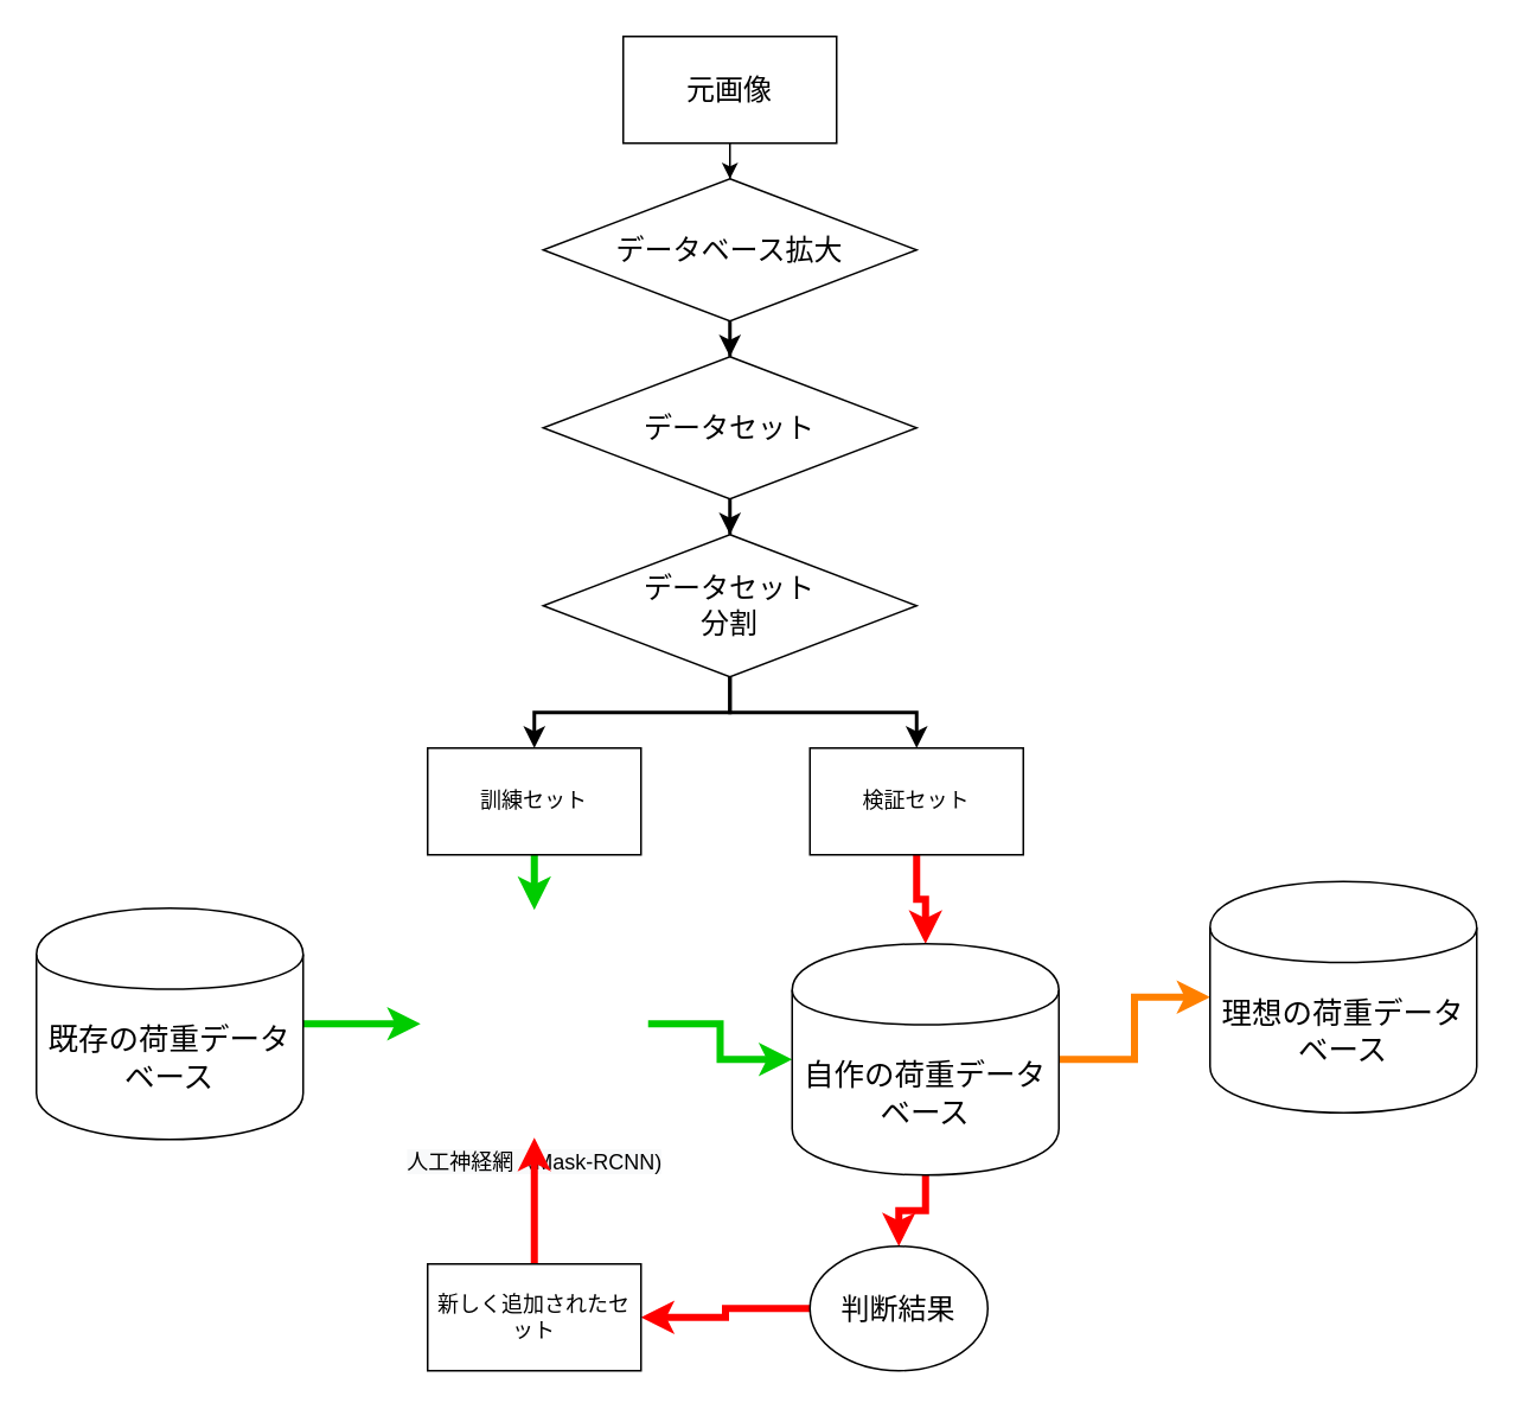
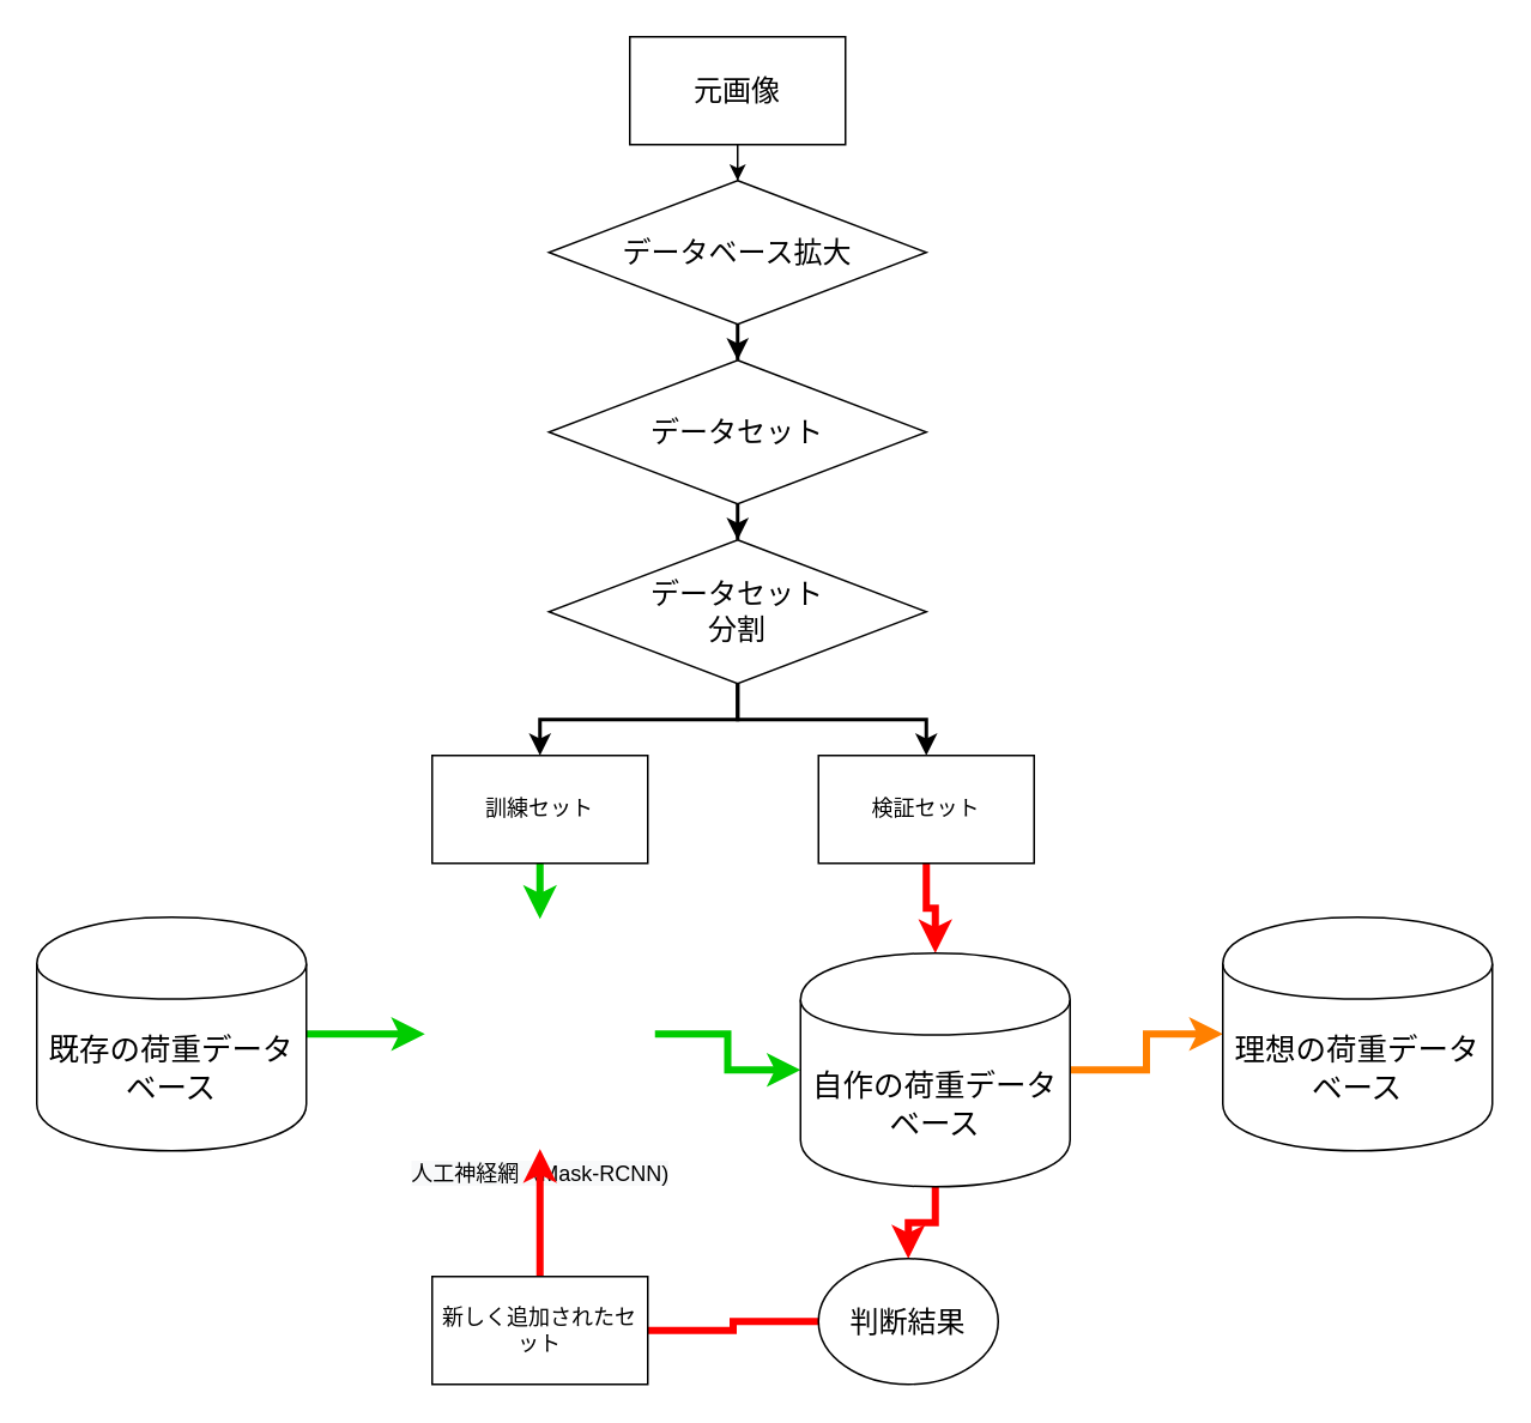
  <mxCell id="0" />
  <mxCell id="1" parent="0" />
  <mxCell id="2" value="" style="edgeStyle=orthogonalEdgeStyle;rounded=0;orthogonalLoop=1;jettySize=auto;html=1;" edge="1" parent="1" source="3" target="5"><mxGeometry relative="1" as="geometry" /></mxCell>
  <mxCell id="3" value="&lt;font style=&quot;font-size: 16px&quot;&gt;元画像&lt;/font&gt;" style="rounded=0;whiteSpace=wrap;html=1;" vertex="1" parent="1"><mxGeometry x="350" y="20" width="120" height="60" as="geometry" /></mxCell>
  <mxCell id="4" value="" style="edgeStyle=orthogonalEdgeStyle;rounded=0;orthogonalLoop=1;jettySize=auto;html=1;strokeWidth=2;" edge="1" parent="1" source="5" target="7"><mxGeometry relative="1" as="geometry" /></mxCell>
  <mxCell id="5" value="&lt;font style=&quot;font-size: 16px&quot;&gt;データベース拡大&lt;/font&gt;" style="rhombus;whiteSpace=wrap;html=1;" vertex="1" parent="1"><mxGeometry x="305" y="100" width="210" height="80" as="geometry" /></mxCell>
  <mxCell id="6" value="" style="edgeStyle=orthogonalEdgeStyle;rounded=0;orthogonalLoop=1;jettySize=auto;html=1;strokeWidth=2;" edge="1" parent="1" source="7" target="10"><mxGeometry relative="1" as="geometry" /></mxCell>
  <mxCell id="7" value="&lt;font style=&quot;font-size: 16px&quot;&gt;データセット&lt;/font&gt;" style="rhombus;whiteSpace=wrap;html=1;" vertex="1" parent="1"><mxGeometry x="305" y="200" width="210" height="80" as="geometry" /></mxCell>
  <mxCell id="8" style="edgeStyle=orthogonalEdgeStyle;rounded=0;orthogonalLoop=1;jettySize=auto;html=1;entryX=0.5;entryY=0;entryDx=0;entryDy=0;strokeWidth=2;" edge="1" parent="1" source="10" target="12"><mxGeometry relative="1" as="geometry" /></mxCell>
  <mxCell id="9" style="edgeStyle=orthogonalEdgeStyle;rounded=0;orthogonalLoop=1;jettySize=auto;html=1;exitX=0.5;exitY=1;exitDx=0;exitDy=0;entryX=0.5;entryY=0;entryDx=0;entryDy=0;strokeWidth=2;" edge="1" parent="1" source="10" target="14"><mxGeometry relative="1" as="geometry" /></mxCell>
  <mxCell id="10" value="&lt;font style=&quot;font-size: 16px&quot;&gt;データセット&lt;br&gt;分割&lt;br&gt;&lt;/font&gt;" style="rhombus;whiteSpace=wrap;html=1;" vertex="1" parent="1"><mxGeometry x="305" y="300" width="210" height="80" as="geometry" /></mxCell>
  <mxCell id="11" style="edgeStyle=orthogonalEdgeStyle;rounded=0;orthogonalLoop=1;jettySize=auto;html=1;entryX=0.5;entryY=0;entryDx=0;entryDy=0;fillColor=#f8cecc;strokeColor=#00CC00;strokeWidth=4;" edge="1" parent="1" source="12" target="16"><mxGeometry relative="1" as="geometry" /></mxCell>
  <mxCell id="12" value="訓練セット" style="rounded=0;whiteSpace=wrap;html=1;" vertex="1" parent="1"><mxGeometry x="240" y="420" width="120" height="60" as="geometry" /></mxCell>
  <mxCell id="13" style="edgeStyle=orthogonalEdgeStyle;rounded=0;orthogonalLoop=1;jettySize=auto;html=1;entryX=0.5;entryY=0;entryDx=0;entryDy=0;strokeColor=#FF0000;strokeWidth=4;" edge="1" parent="1" source="14" target="21"><mxGeometry relative="1" as="geometry" /></mxCell>
  <mxCell id="14" value="検証セット" style="rounded=0;whiteSpace=wrap;html=1;" vertex="1" parent="1"><mxGeometry x="455" y="420" width="120" height="60" as="geometry" /></mxCell>
  <mxCell id="15" style="edgeStyle=orthogonalEdgeStyle;rounded=0;orthogonalLoop=1;jettySize=auto;html=1;exitX=1;exitY=0.5;exitDx=0;exitDy=0;entryX=0;entryY=0.5;entryDx=0;entryDy=0;fillColor=#f8cecc;strokeColor=#00CC00;strokeWidth=4;" edge="1" parent="1" source="16" target="21"><mxGeometry relative="1" as="geometry" /></mxCell>
  <mxCell id="16" value="&lt;span style=&quot;background-color: rgb(248 , 249 , 250)&quot;&gt;人工神経網（Mask-RCNN)&lt;/span&gt;" style="shape=image;html=1;verticalAlign=top;verticalLabelPosition=bottom;labelBackgroundColor=#ffffff;imageAspect=0;aspect=fixed;image=https://cdn0.iconfinder.com/data/icons/education-340/100/Tilda_Icons_1ed_brain-128.png" vertex="1" parent="1"><mxGeometry x="236" y="511" width="128" height="128" as="geometry" /></mxCell>
  <mxCell id="17" style="edgeStyle=orthogonalEdgeStyle;rounded=0;orthogonalLoop=1;jettySize=auto;html=1;exitX=1;exitY=0.5;exitDx=0;exitDy=0;entryX=0;entryY=0.5;entryDx=0;entryDy=0;fillColor=#f8cecc;strokeColor=#00CC00;strokeWidth=4;" edge="1" parent="1" source="18" target="16"><mxGeometry relative="1" as="geometry" /></mxCell>
  <mxCell id="18" value="&lt;font style=&quot;font-size: 17px&quot;&gt;既存の荷重データベース&lt;/font&gt;" style="shape=cylinder;whiteSpace=wrap;html=1;boundedLbl=1;backgroundOutline=1;" vertex="1" parent="1"><mxGeometry x="20" y="510" width="150" height="130" as="geometry" /></mxCell>
  <mxCell id="19" style="edgeStyle=orthogonalEdgeStyle;rounded=0;orthogonalLoop=1;jettySize=auto;html=1;entryX=0.5;entryY=0;entryDx=0;entryDy=0;strokeColor=#FF0000;strokeWidth=4;" edge="1" parent="1" source="21" target="23"><mxGeometry relative="1" as="geometry" /></mxCell>
  <mxCell id="20" style="edgeStyle=orthogonalEdgeStyle;rounded=0;orthogonalLoop=1;jettySize=auto;html=1;exitX=1;exitY=0.5;exitDx=0;exitDy=0;entryX=0;entryY=0.5;entryDx=0;entryDy=0;strokeColor=#FF8000;strokeWidth=4;" edge="1" parent="1" source="21" target="26"><mxGeometry relative="1" as="geometry" /></mxCell>
  <mxCell id="21" value="&lt;font style=&quot;font-size: 17px&quot;&gt;自作の荷重データベース&lt;/font&gt;" style="shape=cylinder;whiteSpace=wrap;html=1;boundedLbl=1;backgroundOutline=1;" vertex="1" parent="1"><mxGeometry x="445" y="530" width="150" height="130" as="geometry" /></mxCell>
- <mxCell id="22" style="edgeStyle=orthogonalEdgeStyle;rounded=0;orthogonalLoop=1;jettySize=auto;html=1;entryX=1;entryY=0.5;entryDx=0;entryDy=0;strokeColor=#FF0000;strokeWidth=4;" edge="1" parent="1" source="23" target="25"><mxGeometry relative="1" as="geometry" /></mxCell>
+ <mxCell id="22" style="edgeStyle=orthogonalEdgeStyle;rounded=0;orthogonalLoop=1;jettySize=auto;html=1;entryX=1;entryY=0.5;entryDx=0;entryDy=0;strokeColor=#FF0000;strokeWidth=4;endArrow=none;" edge="1" parent="1" source="23" target="25"><mxGeometry relative="1" as="geometry" /></mxCell>
  <mxCell id="23" value="&lt;font style=&quot;font-size: 16px&quot;&gt;判断結果&lt;/font&gt;" style="ellipse;whiteSpace=wrap;html=1;" vertex="1" parent="1"><mxGeometry x="455" y="700" width="100" height="70" as="geometry" /></mxCell>
  <mxCell id="24" style="edgeStyle=orthogonalEdgeStyle;rounded=0;orthogonalLoop=1;jettySize=auto;html=1;exitX=0.5;exitY=0;exitDx=0;exitDy=0;entryX=0.5;entryY=1;entryDx=0;entryDy=0;strokeColor=#FF0000;strokeWidth=4;" edge="1" parent="1" source="25" target="16"><mxGeometry relative="1" as="geometry" /></mxCell>
  <mxCell id="25" value="新しく追加されたセット" style="rounded=0;whiteSpace=wrap;html=1;" vertex="1" parent="1"><mxGeometry x="240" y="710" width="120" height="60" as="geometry" /></mxCell>
- <mxCell id="26" value="&lt;font style=&quot;font-size: 17px&quot;&gt;理想の荷重データベース&lt;/font&gt;" style="shape=cylinder;whiteSpace=wrap;html=1;boundedLbl=1;backgroundOutline=1;" vertex="1" parent="1"><mxGeometry x="680" y="495" width="150" height="130" as="geometry" /></mxCell>
+ <mxCell id="26" value="&lt;font style=&quot;font-size: 17px&quot;&gt;理想の荷重データベース&lt;/font&gt;" style="shape=cylinder;whiteSpace=wrap;html=1;boundedLbl=1;backgroundOutline=1;" vertex="1" parent="1"><mxGeometry x="680" y="510" width="150" height="130" as="geometry" /></mxCell>
